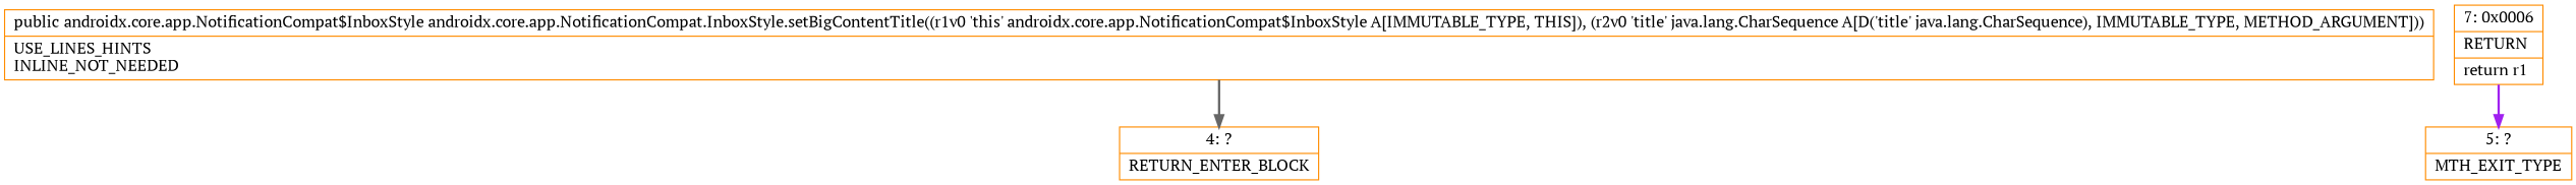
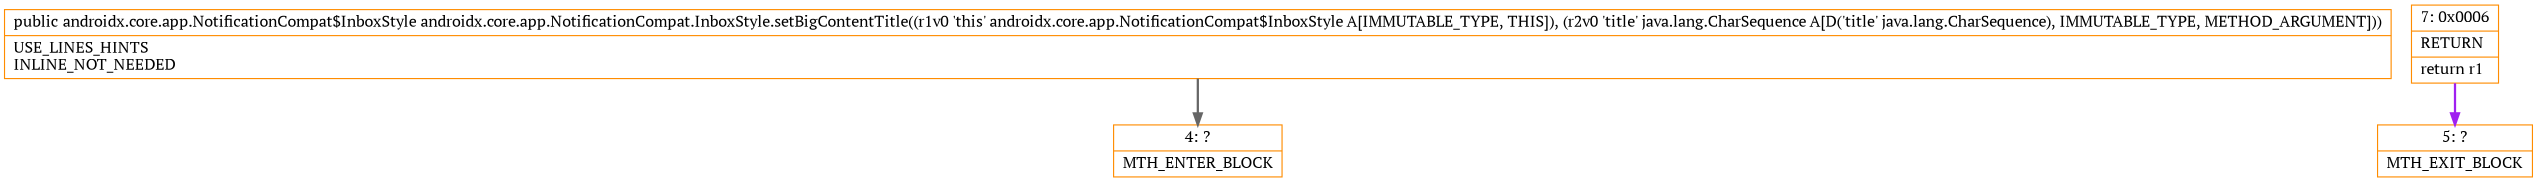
  digraph {
    fontname="PT Serif"
    node [color=darkorange fontname="PT Serif" shape=record]
    edge [fontname="PT Serif" style=bold]
-   n1 [label="{4\:\ ?|RETURN_ENTER_BLOCK\l}"]
+   n1 [label="{4\:\ ?|MTH_ENTER_BLOCK\l}"]
    n2 [label="{7\:\ 0x0006|RETURN\l|return r1\l}"]
-   n3 [label="{5\:\ ?|MTH_EXIT_TYPE\l}"]
+   n3 [label="{5\:\ ?|MTH_EXIT_BLOCK\l}"]
    n4 [label="{public androidx.core.app.NotificationCompat$InboxStyle androidx.core.app.NotificationCompat.InboxStyle.setBigContentTitle((r1v0 'this' androidx.core.app.NotificationCompat$InboxStyle A[IMMUTABLE_TYPE, THIS]), (r2v0 'title' java.lang.CharSequence A[D('title' java.lang.CharSequence), IMMUTABLE_TYPE, METHOD_ARGUMENT]))  | USE_LINES_HINTS\lINLINE_NOT_NEEDED\l}"]
    n2 -> n3 [color=purple]
    n4 -> n1 [color=gray40]
  }
